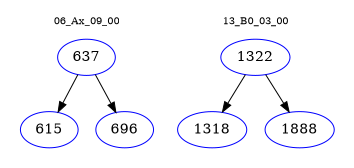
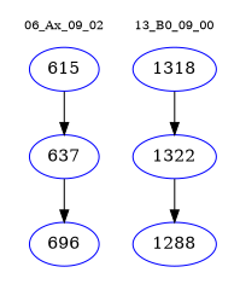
  digraph {
    node [color=blue]
    edge [color=black]
    n1 [label=637]
    n2 [label=615]
    n3 [label=696]
    n4 [label=1318]
-   n5 [label=1888]
+   n5 [label=1288]
    n6 [label=1322]
    subgraph cluster_1 {
      color=white
      fontsize=10
-     label="06_Ax_09_00"
+     label="06_Ax_09_02"
      n1
      n2
      n3
    }
    subgraph cluster_2 {
      color=white
      fontsize=10
-     label="13_B0_03_00"
+     label="13_B0_09_00"
      n4
      n5
      n6
    }
-   n1 -> n2
+   n2 -> n1
    n1 -> n3
-   n6 -> n4
+   n4 -> n6
    n6 -> n5
  }
